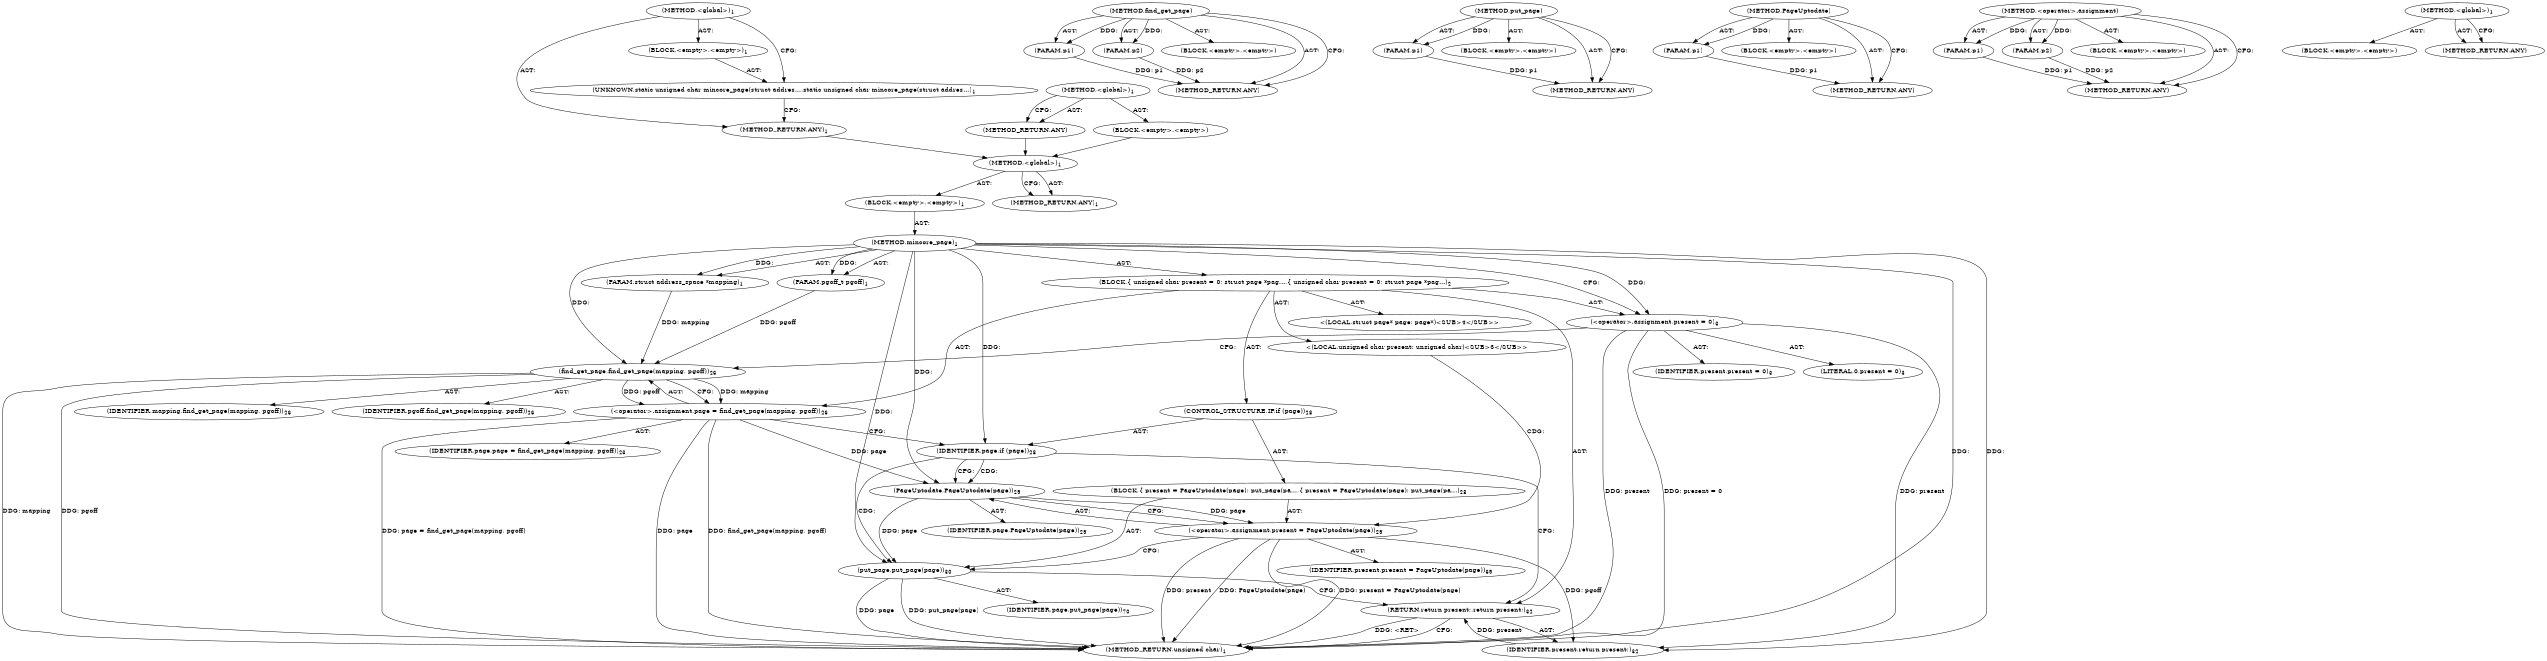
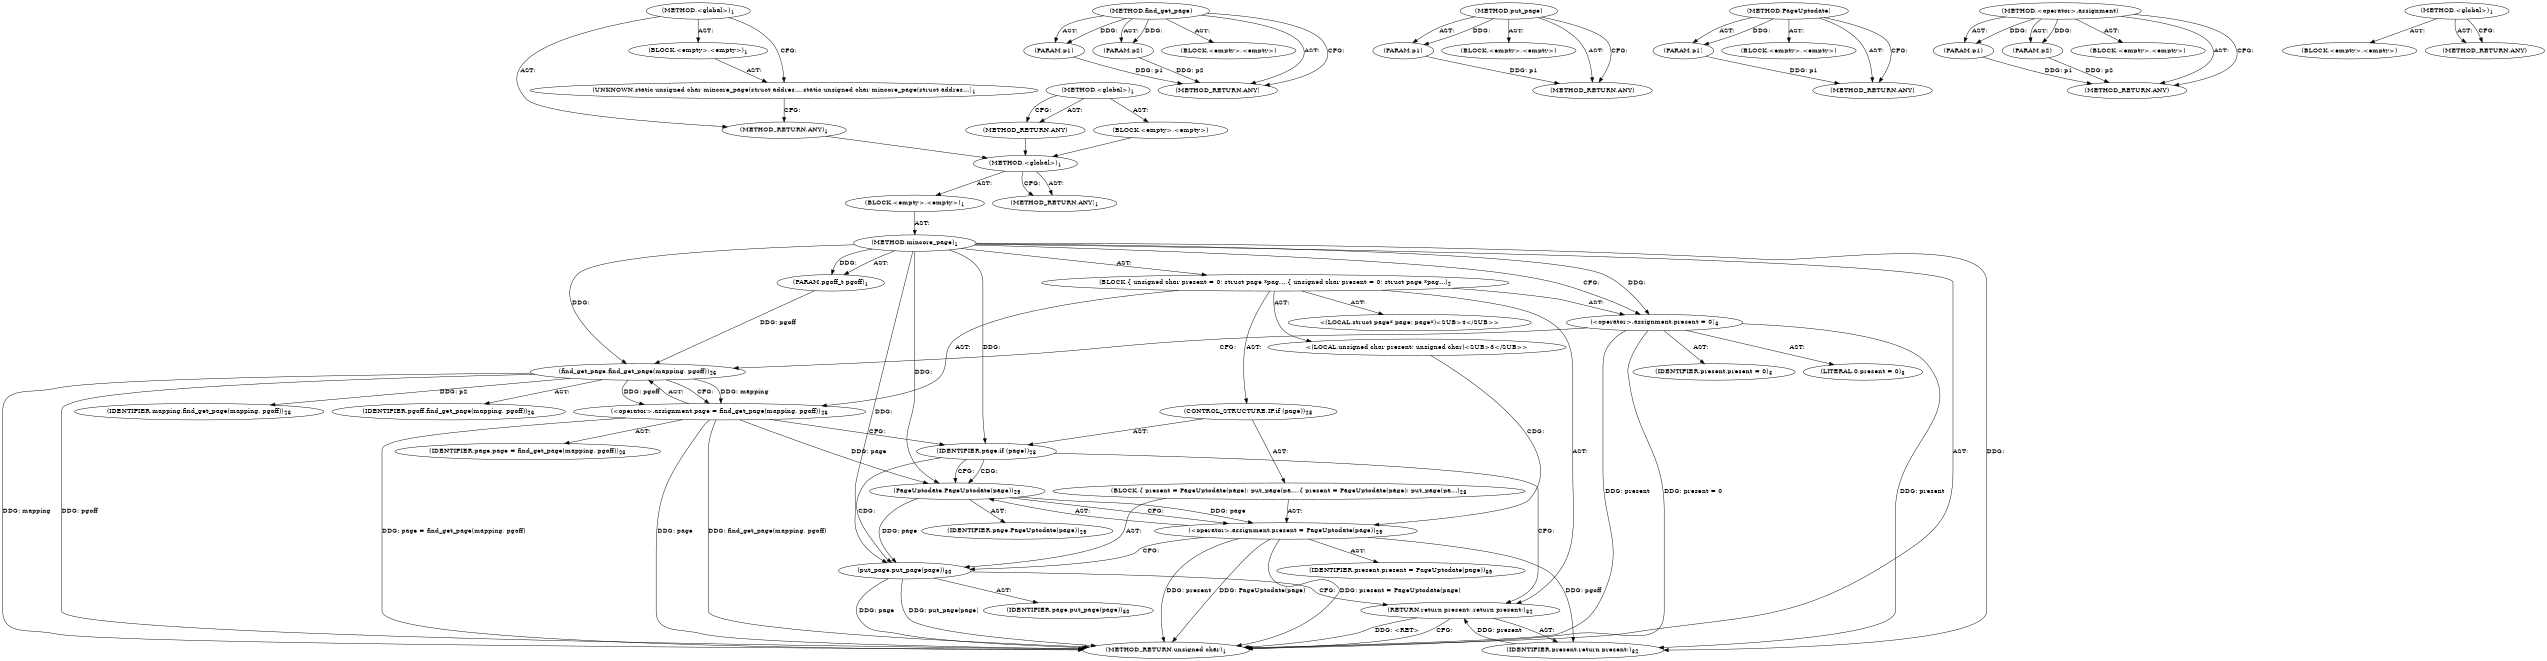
  digraph {
    n1 [label=<(METHOD,&lt;global&gt;)<SUB>1</SUB>>]
    n2 [label=<(BLOCK,&lt;empty&gt;,&lt;empty&gt;)<SUB>1</SUB>>]
    n3 [label=<(METHOD_RETURN,ANY)<SUB>1</SUB>>]
    n4 [label=<(METHOD,mincore_page)<SUB>1</SUB>>]
-   n5 [label=<(PARAM,struct address_space *mapping)<SUB>1</SUB>>]
    n6 [label=<(PARAM,pgoff_t pgoff)<SUB>1</SUB>>]
    n7 [label=<(BLOCK,{ 	unsigned char present = 0; 	struct page *pag...,{ 	unsigned char present = 0; 	struct page *pag...)<SUB>2</SUB>>]
    n8 [label=<(&lt;operator&gt;.assignment,present = 0)<SUB>3</SUB>>]
    n9 [label=<(find_get_page,find_get_page(mapping, pgoff))<SUB>26</SUB>>]
    n10 [label=<(IDENTIFIER,page,if (page))<SUB>28</SUB>>]
    n11 [label=<(PageUptodate,PageUptodate(page))<SUB>29</SUB>>]
    n12 [label=<(put_page,put_page(page))<SUB>30</SUB>>]
    n13 [label=<(IDENTIFIER,present,return present;)<SUB>32</SUB>>]
    n14 [label=<(METHOD_RETURN,unsigned char)<SUB>1</SUB>>]
    n15 [label="<(LOCAL,unsigned char present: unsigned char)<SUB>3</SUB>>"]
    n16 [label="<(LOCAL,struct page* page: page*)<SUB>4</SUB>>"]
    n17 [label=<(&lt;operator&gt;.assignment,page = find_get_page(mapping, pgoff))<SUB>26</SUB>>]
    n18 [label=<(CONTROL_STRUCTURE,IF,if (page))<SUB>28</SUB>>]
    n19 [label=<(RETURN,return present;,return present;)<SUB>32</SUB>>]
    n20 [label=<(IDENTIFIER,present,present = 0)<SUB>3</SUB>>]
    n21 [label=<(LITERAL,0,present = 0)<SUB>3</SUB>>]
    n22 [label=<(IDENTIFIER,mapping,find_get_page(mapping, pgoff))<SUB>26</SUB>>]
    n23 [label=<(IDENTIFIER,pgoff,find_get_page(mapping, pgoff))<SUB>26</SUB>>]
    n24 [label=<(&lt;operator&gt;.assignment,present = PageUptodate(page))<SUB>29</SUB>>]
    n25 [label=<(IDENTIFIER,page,PageUptodate(page))<SUB>29</SUB>>]
-   n26 [label=<(IDENTIFIER,page,put_page(page))<SUB>70</SUB>>]
+   n26 [label=<(IDENTIFIER,page,put_page(page))<SUB>30</SUB>>]
    n27 [label=<(IDENTIFIER,page,page = find_get_page(mapping, pgoff))<SUB>23</SUB>>]
    n28 [label=<(BLOCK,{ 		present = PageUptodate(page); 		put_page(pa...,{ 		present = PageUptodate(page); 		put_page(pa...)<SUB>28</SUB>>]
    n29 [label=<(IDENTIFIER,present,present = PageUptodate(page))<SUB>69</SUB>>]
    n30 [label=<(METHOD,find_get_page)>]
    n31 [label=<(PARAM,p1)>]
    n32 [label=<(PARAM,p2)>]
    n33 [label=<(BLOCK,&lt;empty&gt;,&lt;empty&gt;)>]
    n34 [label=<(METHOD_RETURN,ANY)>]
    n35 [label=<(METHOD,put_page)>]
    n36 [label=<(PARAM,p1)>]
    n37 [label=<(BLOCK,&lt;empty&gt;,&lt;empty&gt;)>]
    n38 [label=<(METHOD_RETURN,ANY)>]
    n39 [label=<(METHOD,PageUptodate)>]
    n40 [label=<(PARAM,p1)>]
    n41 [label=<(BLOCK,&lt;empty&gt;,&lt;empty&gt;)>]
    n42 [label=<(METHOD_RETURN,ANY)>]
    n43 [label=<(METHOD,&lt;operator&gt;.assignment)>]
    n44 [label=<(PARAM,p1)>]
    n45 [label=<(PARAM,p2)>]
    n46 [label=<(BLOCK,&lt;empty&gt;,&lt;empty&gt;)>]
    n47 [label=<(METHOD_RETURN,ANY)>]
    n48 [label=<(METHOD,&lt;global&gt;)<SUB>1</SUB>>]
    n49 [label=<(BLOCK,&lt;empty&gt;,&lt;empty&gt;)>]
    n50 [label=<(METHOD_RETURN,ANY)>]
    n51 [label=<(METHOD,&lt;global&gt;)<SUB>1</SUB>>]
    n52 [label=<(BLOCK,&lt;empty&gt;,&lt;empty&gt;)<SUB>1</SUB>>]
    n53 [label=<(UNKNOWN,static unsigned char mincore_page(struct addres...,static unsigned char mincore_page(struct addres...)<SUB>1</SUB>>]
    n54 [label=<(METHOD_RETURN,ANY)<SUB>1</SUB>>]
    n55 [label=<(METHOD,&lt;global&gt;)<SUB>1</SUB>>]
    n56 [label=<(BLOCK,&lt;empty&gt;,&lt;empty&gt;)>]
    n57 [label=<(METHOD_RETURN,ANY)>]
    n1 -> n2 [label="AST: "]
    n1 -> n3 [label="AST: "]
    n1 -> n3 [label="CFG: "]
    n2 -> n4 [label="AST: "]
-   n4 -> n5 [label="AST: "]
-   n4 -> n5 [label="DDG: "]
    n4 -> n6 [label="AST: "]
    n4 -> n6 [label="DDG: "]
    n4 -> n7 [label="AST: "]
    n4 -> n8 [label="CFG: "]
    n4 -> n8 [label="DDG: "]
    n4 -> n9 [label="DDG: "]
    n4 -> n10 [label="DDG: "]
    n4 -> n11 [label="DDG: "]
    n4 -> n12 [label="DDG: "]
    n4 -> n13 [label="DDG: "]
-   n4 -> n14 [label="DDG: "]
-   n5 -> n9 [label="DDG: mapping"]
+   n4 -> n14 [label="AST: "]
    n6 -> n9 [label="DDG: pgoff"]
    n7 -> n8 [label="AST: "]
    n7 -> n15 [label="AST: "]
    n7 -> n16 [label="AST: "]
    n7 -> n17 [label="AST: "]
    n7 -> n18 [label="AST: "]
    n7 -> n19 [label="AST: "]
    n8 -> n9 [label="CFG: "]
    n8 -> n13 [label="DDG: present"]
    n8 -> n14 [label="DDG: present"]
    n8 -> n14 [label="DDG: present = 0"]
    n8 -> n20 [label="AST: "]
    n8 -> n21 [label="AST: "]
    n9 -> n14 [label="DDG: mapping"]
    n9 -> n14 [label="DDG: pgoff"]
    n9 -> n17 [label="CFG: "]
    n9 -> n17 [label="DDG: mapping"]
    n9 -> n17 [label="DDG: pgoff"]
-   n9 -> n22 [label="AST: "]
+   n9 -> n22 [label="DDG: p2"]
    n9 -> n23 [label="AST: "]
    n10 -> n11 [label="CFG: "]
    n10 -> n11 [label="CDG: "]
    n10 -> n12 [label="CDG: "]
    n10 -> n19 [label="CFG: "]
    n11 -> n12 [label="DDG: page"]
    n11 -> n24 [label="CFG: "]
    n11 -> n24 [label="DDG: page"]
    n11 -> n25 [label="AST: "]
    n12 -> n14 [label="DDG: page"]
    n12 -> n14 [label="DDG: put_page(page)"]
    n12 -> n19 [label="CFG: "]
    n12 -> n26 [label="AST: "]
    n13 -> n19 [label="DDG: present"]
    n15 -> n24 [label="CDG: "]
    n17 -> n9 [label="AST: "]
    n17 -> n10 [label="CFG: "]
    n17 -> n11 [label="DDG: page"]
    n17 -> n14 [label="DDG: page"]
    n17 -> n14 [label="DDG: find_get_page(mapping, pgoff)"]
    n17 -> n14 [label="DDG: page = find_get_page(mapping, pgoff)"]
    n17 -> n27 [label="AST: "]
    n18 -> n10 [label="AST: "]
    n18 -> n28 [label="AST: "]
    n19 -> n13 [label="AST: "]
    n19 -> n14 [label="CFG: "]
    n19 -> n14 [label="DDG: &lt;RET&gt;"]
    n24 -> n11 [label="AST: "]
    n24 -> n12 [label="CFG: "]
    n24 -> n13 [label="DDG: pgoff"]
    n24 -> n14 [label="DDG: present"]
    n24 -> n14 [label="DDG: PageUptodate(page)"]
    n24 -> n14 [label="DDG: present = PageUptodate(page)"]
    n24 -> n29 [label="AST: "]
    n28 -> n12 [label="AST: "]
    n28 -> n24 [label="AST: "]
    n30 -> n31 [label="AST: "]
    n30 -> n31 [label="DDG: "]
    n30 -> n32 [label="AST: "]
    n30 -> n32 [label="DDG: "]
    n30 -> n33 [label="AST: "]
    n30 -> n34 [label="AST: "]
    n30 -> n34 [label="CFG: "]
    n31 -> n34 [label="DDG: p1"]
    n32 -> n34 [label="DDG: p2"]
    n35 -> n36 [label="AST: "]
    n35 -> n36 [label="DDG: "]
    n35 -> n37 [label="AST: "]
    n35 -> n38 [label="AST: "]
    n35 -> n38 [label="CFG: "]
    n36 -> n38 [label="DDG: p1"]
    n39 -> n40 [label="AST: "]
    n39 -> n40 [label="DDG: "]
    n39 -> n41 [label="AST: "]
    n39 -> n42 [label="AST: "]
    n39 -> n42 [label="CFG: "]
    n40 -> n42 [label="DDG: p1"]
    n43 -> n44 [label="AST: "]
    n43 -> n44 [label="DDG: "]
    n43 -> n45 [label="AST: "]
    n43 -> n45 [label="DDG: "]
    n43 -> n46 [label="AST: "]
    n43 -> n47 [label="AST: "]
    n43 -> n47 [label="CFG: "]
    n44 -> n47 [label="DDG: p1"]
    n45 -> n47 [label="DDG: p2"]
    n48 -> n49 [label="AST: "]
    n48 -> n50 [label="AST: "]
    n48 -> n50 [label="CFG: "]
    n51 -> n52 [label="AST: "]
    n51 -> n53 [label="CFG: "]
    n51 -> n54 [label="AST: "]
    n52 -> n53 [label="AST: "]
    n53 -> n54 [label="CFG: "]
    n54 -> n1
    n55 -> n56 [label="AST: "]
    n55 -> n57 [label="AST: "]
    n55 -> n57 [label="CFG: "]
    n56 -> n1
    n57 -> n1
  }
